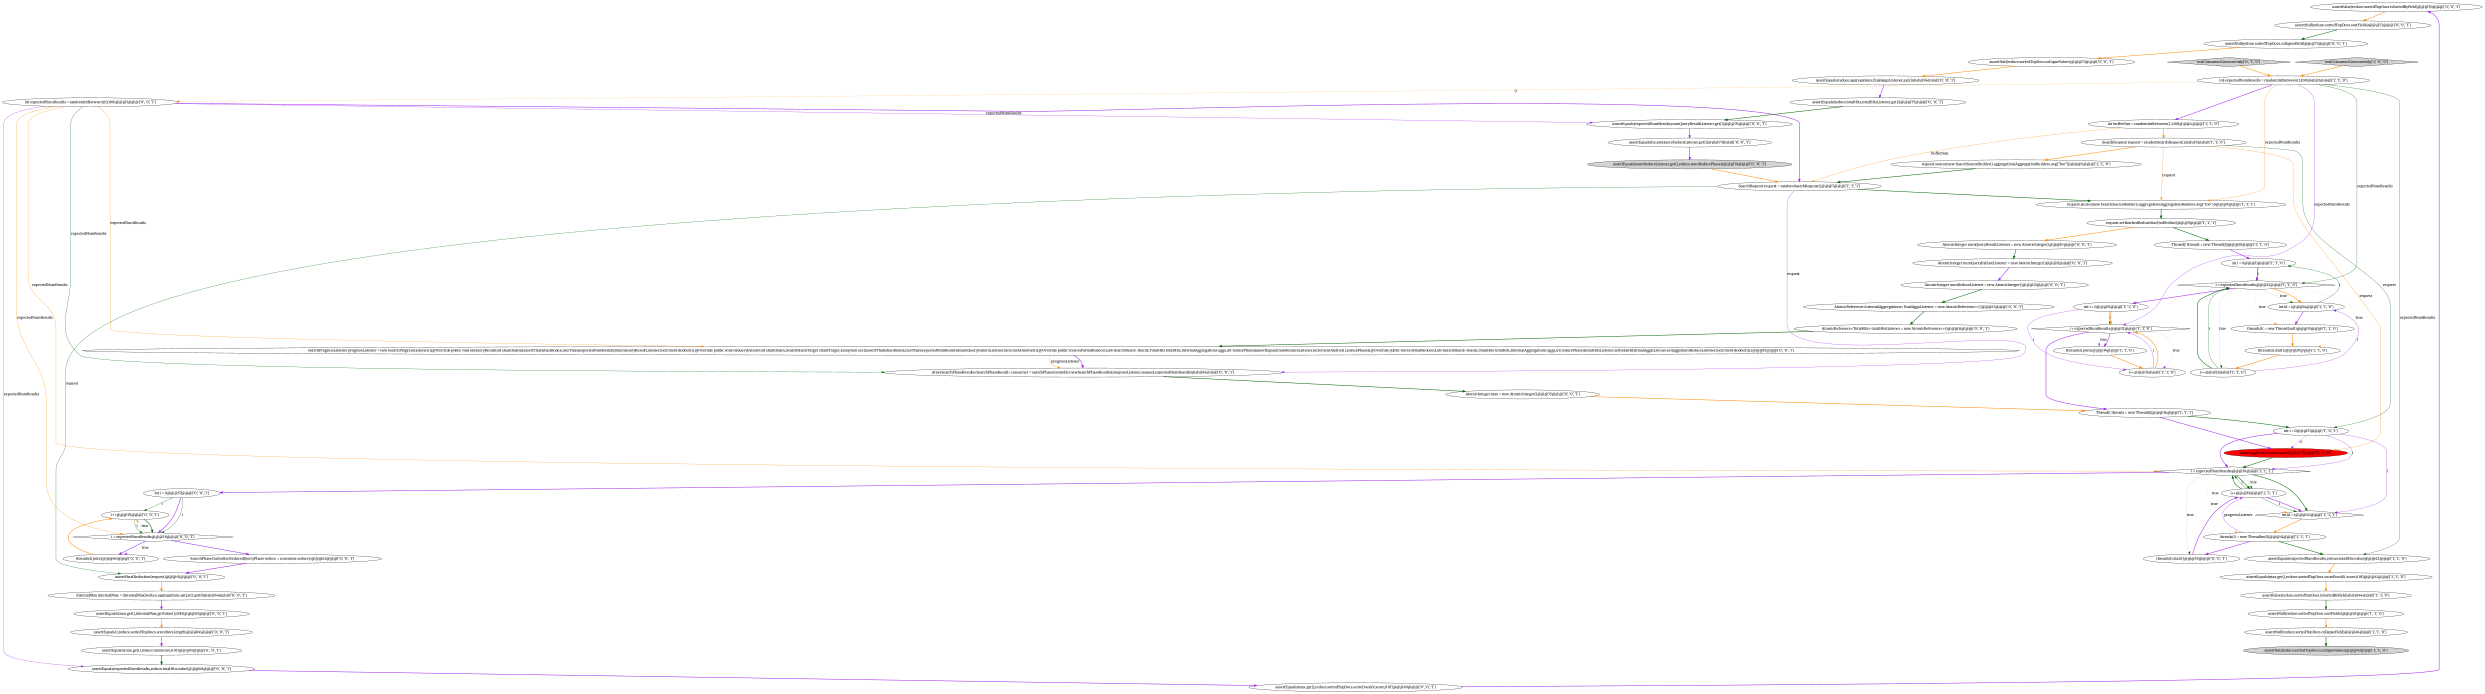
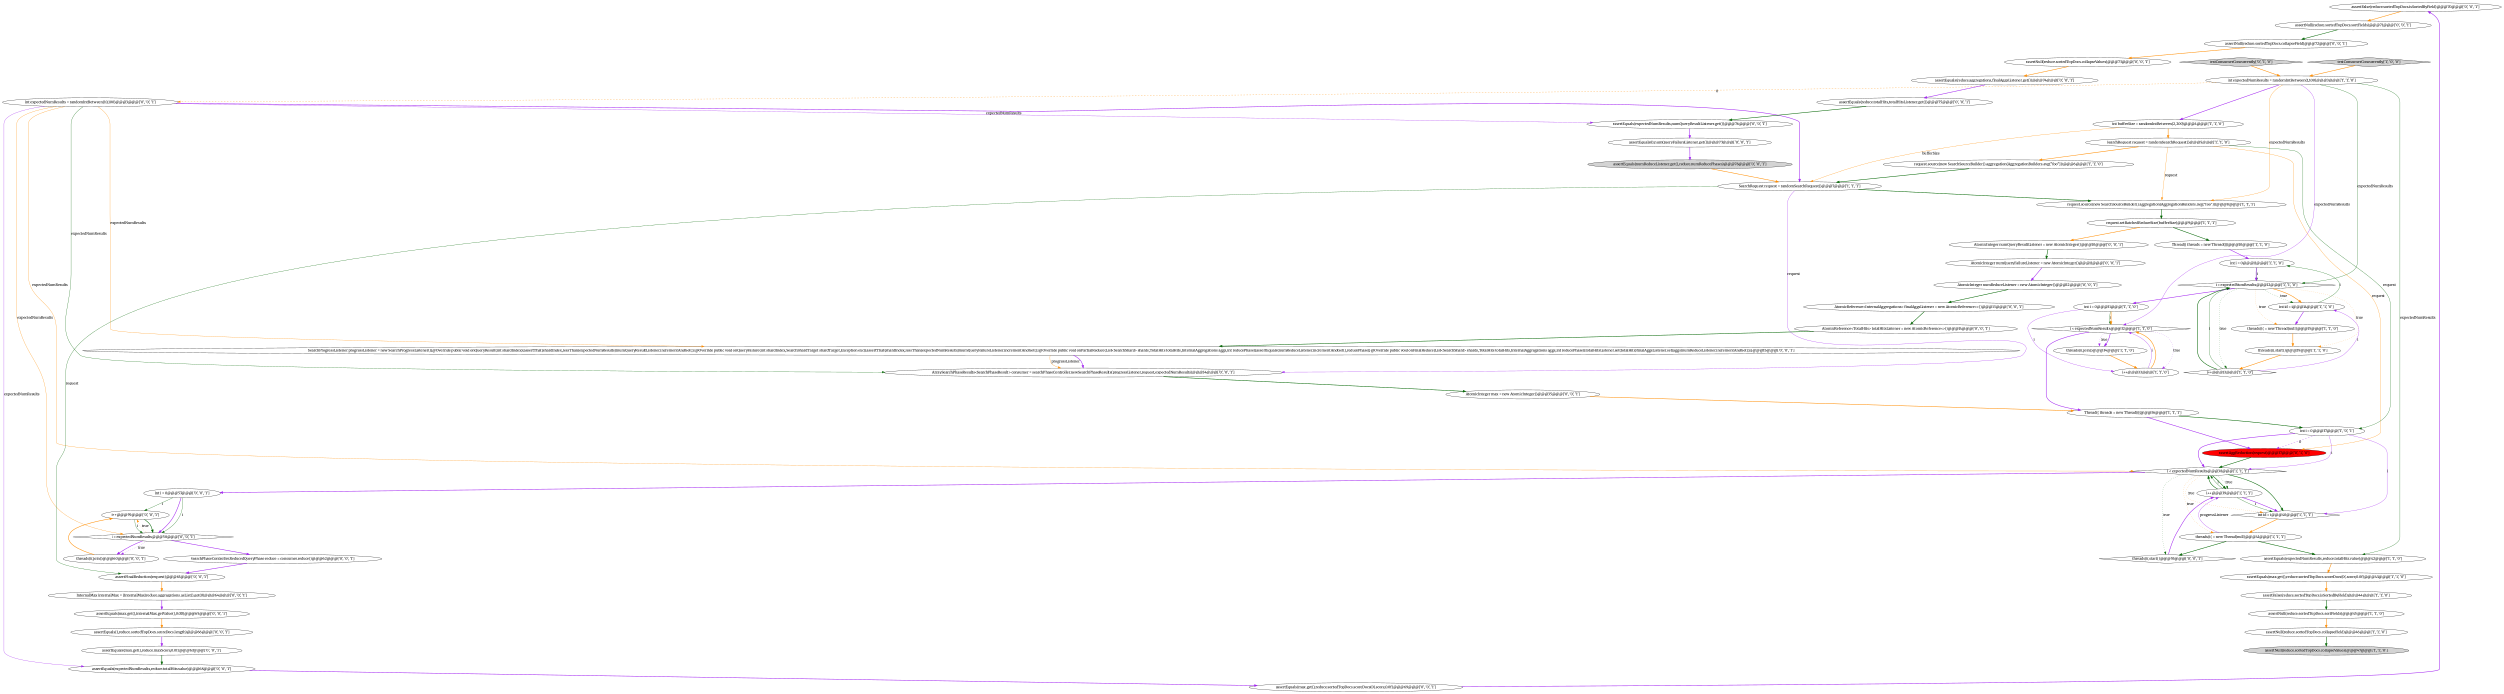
  digraph {
    fontname=Merriweather
    node [fillcolor=white fontname=Merriweather shape=ellipse style=filled]
    edge [color=purple fontname=Merriweather style=bold]
    n1 [label="assertFalse(reduce.sortedTopDocs.isSortedByField)@@@70@@@['0', '0', '1']"]
    n2 [label="assertNull(reduce.sortedTopDocs.sortFields)@@@71@@@['0', '0', '1']"]
    n3 [label="assertNull(reduce.sortedTopDocs.collapseField)@@@72@@@['0', '0', '1']"]
    n4 [label="int i = 0@@@31@@@['1', '1', '0']"]
    n5 [label="i < expectedNumResults@@@32@@@['1', '1', '0']" shape=diamond]
    n6 [label="i++@@@33@@@['1', '1', '0']"]
    n7 [label="threads(i(.join()@@@34@@@['1', '1', '0']"]
    n8 [label="Thread(( threads = new Thread((((@@@36@@@['1', '1', '1']"]
    n9 [fillcolor=lightgray label="testConsumerConcurrently['0', '1', '0']" shape=diamond]
    n10 [label="int expectedNumResults = randomIntBetween(1,100)@@@3@@@['1', '1', '0']"]
    n11 [label="i < expectedNumResults@@@12@@@['1', '1', '0']" shape=diamond]
    n12 [label="assertEquals(expectedNumResults,reduce.totalHits.value)@@@42@@@['1', '1', '0']"]
    n13 [label="int expectedNumResults = randomIntBetween(10,100)@@@3@@@['0', '0', '1']"]
    n14 [label="request.source(new SearchSourceBuilder().aggregation(AggregationBuilders.avg(\"foo\")))@@@8@@@['1', '1', '1']"]
    n15 [label="int bufferSize = randomIntBetween(2,200)@@@4@@@['1', '1', '0']"]
    n16 [label="i++@@@59@@@['0', '0', '1']"]
    n17 [label="i < expectedNumResults@@@58@@@['0', '0', '1']" shape=diamond]
    n18 [label="threads(i(.join()@@@60@@@['0', '0', '1']"]
    n19 [label="SearchPhaseController.ReducedQueryPhase reduce = consumer.reduce()@@@62@@@['0', '0', '1']"]
    n20 [label="assertNull(reduce.sortedTopDocs.sortFields)@@@45@@@['1', '1', '0']"]
    n21 [label="assertNull(reduce.sortedTopDocs.collapseField)@@@46@@@['1', '1', '0']"]
    n22 [fillcolor=lightgray label="assertNull(reduce.sortedTopDocs.collapseValues)@@@47@@@['1', '1', '0']"]
    n23 [label="assertEquals(reduce.totalHits,totalHitsListener.get())@@@75@@@['0', '0', '1']"]
    n24 [label="assertEquals(expectedNumResults,numQueryResultListener.get())@@@76@@@['0', '0', '1']"]
    n25 [label="assertEquals(0,numQueryFailureListener.get())@@@77@@@['0', '0', '1']"]
    n26 [label="assertEquals(reduce.aggregations,finalAggsListener.get())@@@74@@@['0', '0', '1']"]
    n27 [label="int i = 0@@@11@@@['1', '1', '0']"]
    n28 [label="int id = i@@@14@@@['1', '1', '0']"]
    n29 [label="threads(i( = new Thread(null)@@@15@@@['1', '1', '0']"]
    n30 [label="threads(i(.start()@@@29@@@['1', '1', '0']"]
-   n31 [label="i++@@@13@@@['1', '1', '0']"]
+   n31 [label="i++@@@13@@@['1', '1', '0']" shape=diamond]
    n32 [label="AtomicInteger numQueryResultListener = new AtomicInteger()@@@10@@@['0', '0', '1']"]
    n33 [label="AtomicInteger numQueryFailureListener = new AtomicInteger()@@@11@@@['0', '0', '1']"]
    n34 [label="AtomicInteger numReduceListener = new AtomicInteger()@@@12@@@['0', '0', '1']"]
    n35 [label="AtomicReference<InternalAggregations> finalAggsListener = new AtomicReference<>()@@@13@@@['0', '0', '1']"]
    n36 [label="AtomicReference<TotalHits> totalHitsListener = new AtomicReference<>()@@@14@@@['0', '0', '1']"]
    n37 [label="SearchProgressListener progressListener = new SearchProgressListener(){@Override public void onQueryResult(int shardIndex){assertThat(shardIndex,lessThan(expectedNumResults))numQueryResultListener.incrementAndGet()}@Override public void onQueryFailure(int shardIndex,SearchShardTarget shardTarget,Exception exc){assertThat(shardIndex,lessThan(expectedNumResults))numQueryFailureListener.incrementAndGet()}@Override public void onPartialReduce(List<SearchShard> shards,TotalHits totalHits,InternalAggregations aggs,int reducePhase){assertEquals(numReduceListener.incrementAndGet(),reducePhase)}@Override public void onFinalReduce(List<SearchShard> shards,TotalHits totalHits,InternalAggregations aggs,int reducePhase){totalHitsListener.set(totalHits)finalAggsListener.set(aggs)numReduceListener.incrementAndGet()}}@@@15@@@['0', '0', '1']"]
    n38 [fillcolor=lightgray label="assertEquals(numReduceListener.get(),reduce.numReducePhases)@@@78@@@['0', '0', '1']"]
    n39 [label="assertNull(reduce.sortedTopDocs.collapseValues)@@@73@@@['0', '0', '1']"]
    n40 [label="ArraySearchPhaseResults<SearchPhaseResult> consumer = searchPhaseController.newSearchPhaseResults(progressListener,request,expectedNumResults)@@@34@@@['0', '0', '1']"]
    n41 [label="AtomicInteger max = new AtomicInteger()@@@35@@@['0', '0', '1']"]
    n42 [label="i++@@@39@@@['1', '1', '1']"]
    n43 [label="int id = i@@@40@@@['1', '1', '1']" shape=diamond]
    n44 [label="i < expectedNumResults@@@38@@@['1', '1', '1']" shape=diamond]
    n45 [label="threads(i( = new Thread(null)@@@41@@@['1', '1', '1']"]
-   n46 [label="threads(i(.start()@@@55@@@['0', '0', '1']"]
+   n46 [label="threads(i(.start()@@@55@@@['0', '0', '1']" shape=diamond]
    n47 [label="int i = 0@@@57@@@['0', '0', '1']"]
    n48 [label="assertEquals(max.get(),reduce.sortedTopDocs.scoreDocs(0(.score,0.0f)@@@43@@@['1', '1', '0']"]
    n49 [label="SearchRequest request = randomSearchRequest()@@@7@@@['1', '1', '1']"]
    n50 [label="assertEquals(expectedNumResults,reduce.totalHits.value)@@@68@@@['0', '0', '1']"]
    n51 [label="request.setBatchedReduceSize(bufferSize)@@@9@@@['1', '1', '1']"]
    n52 [label="SearchRequest request = randomSearchRequest()@@@5@@@['1', '1', '0']"]
    n53 [label="Thread(( threads = new Thread((((@@@10@@@['1', '1', '0']"]
    n54 [label="request.source(new SearchSourceBuilder().aggregation(AggregationBuilders.avg(\"foo\")))@@@6@@@['1', '1', '0']"]
    n55 [label="assertFinalReduction(request)@@@63@@@['0', '0', '1']"]
    n56 [fillcolor=lightgray label="testConsumerConcurrently['1', '0', '0']" shape=diamond]
    n57 [fillcolor=red label="assertAggReduction(request)@@@37@@@['0', '1', '0']"]
    n58 [label="int i = 0@@@37@@@['1', '0', '1']"]
    n59 [label="assertFalse(reduce.sortedTopDocs.isSortedByField)@@@44@@@['1', '1', '0']"]
    n60 [label="assertEquals(max.get(),reduce.sortedTopDocs.scoreDocs(0(.score,0.0f)@@@69@@@['0', '0', '1']"]
    n61 [label="assertEquals(max.get(),internalMax.getValue(),0.0D)@@@65@@@['0', '0', '1']"]
    n62 [label="assertEquals(1,reduce.sortedTopDocs.scoreDocs.length)@@@66@@@['0', '0', '1']"]
    n63 [label="assertEquals(max.get(),reduce.maxScore,0.0f)@@@67@@@['0', '0', '1']"]
    n64 [label="InternalMax internalMax = (InternalMax)reduce.aggregations.asList().get(0)@@@64@@@['0', '0', '1']"]
    n1 -> n2 [color=darkorange]
    n2 -> n3 [color=darkgreen]
    n3 -> n39 [color=darkorange]
    n4 -> n5 [color=darkgreen label=i style=solid]
    n4 -> n5 [color=darkorange]
    n4 -> n6 [label=i style=solid]
    n5 -> n6 [label=true style=dotted]
    n5 -> n7 [label=true style=dotted]
    n5 -> n7
    n5 -> n8
    n6 -> n5 [label=i style=solid]
    n6 -> n5 [color=darkorange]
    n7 -> n6 [color=darkorange]
    n8 -> n57
    n8 -> n58 [color=darkgreen]
    n9 -> n10 [color=darkorange]
    n10 -> n5 [label=expectedNumResults style=solid]
    n10 -> n11 [color=darkgreen label=expectedNumResults style=solid]
    n10 -> n12 [color=darkgreen label=expectedNumResults style=solid]
    n10 -> n13 [color=darkorange label=0 style=dashed]
    n10 -> n14 [color=darkorange label=expectedNumResults style=solid]
    n10 -> n15
    n11 -> n4
    n11 -> n28 [color=darkorange]
    n11 -> n28 [color=darkgreen label=true style=dotted]
    n11 -> n29 [color=darkorange label=true style=dotted]
    n11 -> n30 [color=darkorange label=true style=dotted]
    n11 -> n31 [color=darkgreen label=true style=dotted]
    n12 -> n48 [color=darkorange]
    n13 -> n17 [color=darkorange label=expectedNumResults style=solid]
    n13 -> n24 [label=expectedNumResults style=solid]
    n13 -> n37 [color=darkorange label=expectedNumResults style=solid]
    n13 -> n40 [color=darkgreen label=expectedNumResults style=solid]
    n13 -> n44 [color=darkorange label=expectedNumResults style=solid]
    n13 -> n49
    n13 -> n50 [label=expectedNumResults style=solid]
    n14 -> n51 [color=darkgreen]
    n15 -> n49 [color=darkorange label=bufferSize style=solid]
    n15 -> n52 [color=darkorange]
    n16 -> n17 [color=darkgreen]
    n16 -> n17 [color=darkgreen label=i style=solid]
    n17 -> n16 [color=darkorange label=true style=dotted]
    n17 -> n18
    n17 -> n18 [label=true style=dotted]
    n17 -> n19
    n18 -> n16 [color=darkorange]
    n19 -> n55
    n20 -> n21 [color=darkorange]
    n21 -> n22 [color=darkgreen]
    n23 -> n24 [color=darkgreen]
    n24 -> n25
    n25 -> n38
    n26 -> n23
    n27 -> n11 [color=darkgreen label=i style=solid]
    n27 -> n11
    n28 -> n27 [color=darkgreen label=i style=solid]
    n28 -> n29
    n29 -> n30 [color=darkorange]
    n30 -> n31 [color=darkorange]
    n31 -> n11 [color=darkgreen label=i style=solid]
    n31 -> n11 [color=darkgreen]
    n31 -> n28 [label=i style=solid]
    n32 -> n33 [color=darkgreen]
    n33 -> n34
    n34 -> n35 [color=darkgreen]
    n35 -> n36 [color=darkgreen]
    n36 -> n37 [color=darkgreen]
    n37 -> n40 [color=darkorange label=progressListener style=solid]
    n37 -> n40
    n38 -> n49 [color=darkorange]
    n39 -> n26 [color=darkorange]
    n40 -> n41 [color=darkgreen]
    n41 -> n8 [color=darkorange]
    n42 -> n43 [color=darkgreen label=i style=solid]
    n42 -> n43
    n42 -> n44 [color=darkgreen]
    n42 -> n44 [color=darkgreen label=i style=solid]
    n43 -> n45 [color=darkorange]
    n44 -> n42 [color=darkgreen]
    n44 -> n42 [color=darkgreen label=true style=dotted]
    n44 -> n43 [color=darkorange label=true style=dotted]
    n44 -> n43 [color=darkgreen]
    n44 -> n45 [color=darkorange label=true style=dotted]
    n44 -> n46 [color=darkgreen label=true style=dotted]
    n44 -> n47
    n45 -> n12 [color=darkgreen]
    n45 -> n42 [label=progressListener style=solid]
-   n45 -> n46
+   n45 -> n46 [color=darkgreen]
    n46 -> n42
    n47 -> n16 [color=darkgreen label=i style=solid]
    n47 -> n17
    n47 -> n17 [color=darkgreen label=i style=solid]
    n48 -> n59 [color=darkorange]
    n49 -> n14 [color=darkgreen]
    n49 -> n40 [label=request style=solid]
    n49 -> n55 [color=darkgreen label=request style=solid]
    n50 -> n60
    n51 -> n32 [color=darkorange]
    n51 -> n53 [color=darkgreen]
    n52 -> n14 [color=darkorange label=request style=solid]
    n52 -> n54 [color=darkorange]
    n52 -> n57 [color=darkorange label=request style=solid]
    n52 -> n58 [color=darkgreen label=request style=solid]
    n53 -> n27
    n54 -> n49 [color=darkgreen]
    n55 -> n64 [color=darkorange]
    n56 -> n10 [color=darkorange]
    n57 -> n44 [color=darkgreen]
    n58 -> n43 [label=i style=solid]
    n58 -> n44 [label=i style=solid]
    n58 -> n44
    n58 -> n57 [label=0 style=dashed]
    n59 -> n20 [color=darkgreen]
    n60 -> n1
    n61 -> n62 [color=darkorange]
    n62 -> n63
    n63 -> n50 [color=darkgreen]
    n64 -> n61
  }
